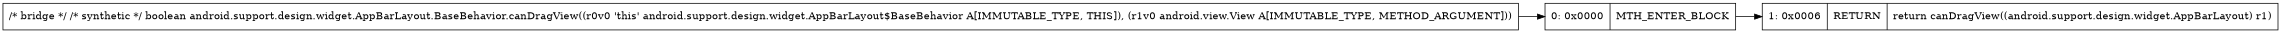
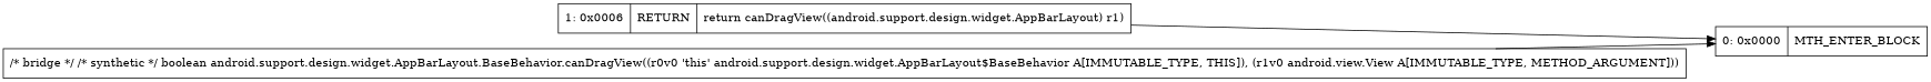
  digraph {
    rankdir=LR
    node [shape=record]
    n1 [label="{0\:\ 0x0000|MTH_ENTER_BLOCK\l}"]
    n2 [label="{1\:\ 0x0006|RETURN\l|return canDragView((android.support.design.widget.AppBarLayout) r1)\l}"]
    n3 [label="{\/* bridge *\/ \/* synthetic *\/ boolean android.support.design.widget.AppBarLayout.BaseBehavior.canDragView((r0v0 'this' android.support.design.widget.AppBarLayout$BaseBehavior A[IMMUTABLE_TYPE, THIS]), (r1v0 android.view.View A[IMMUTABLE_TYPE, METHOD_ARGUMENT])) }"]
-   n1 -> n2
+   n2 -> n1
    n3 -> n1
  }
